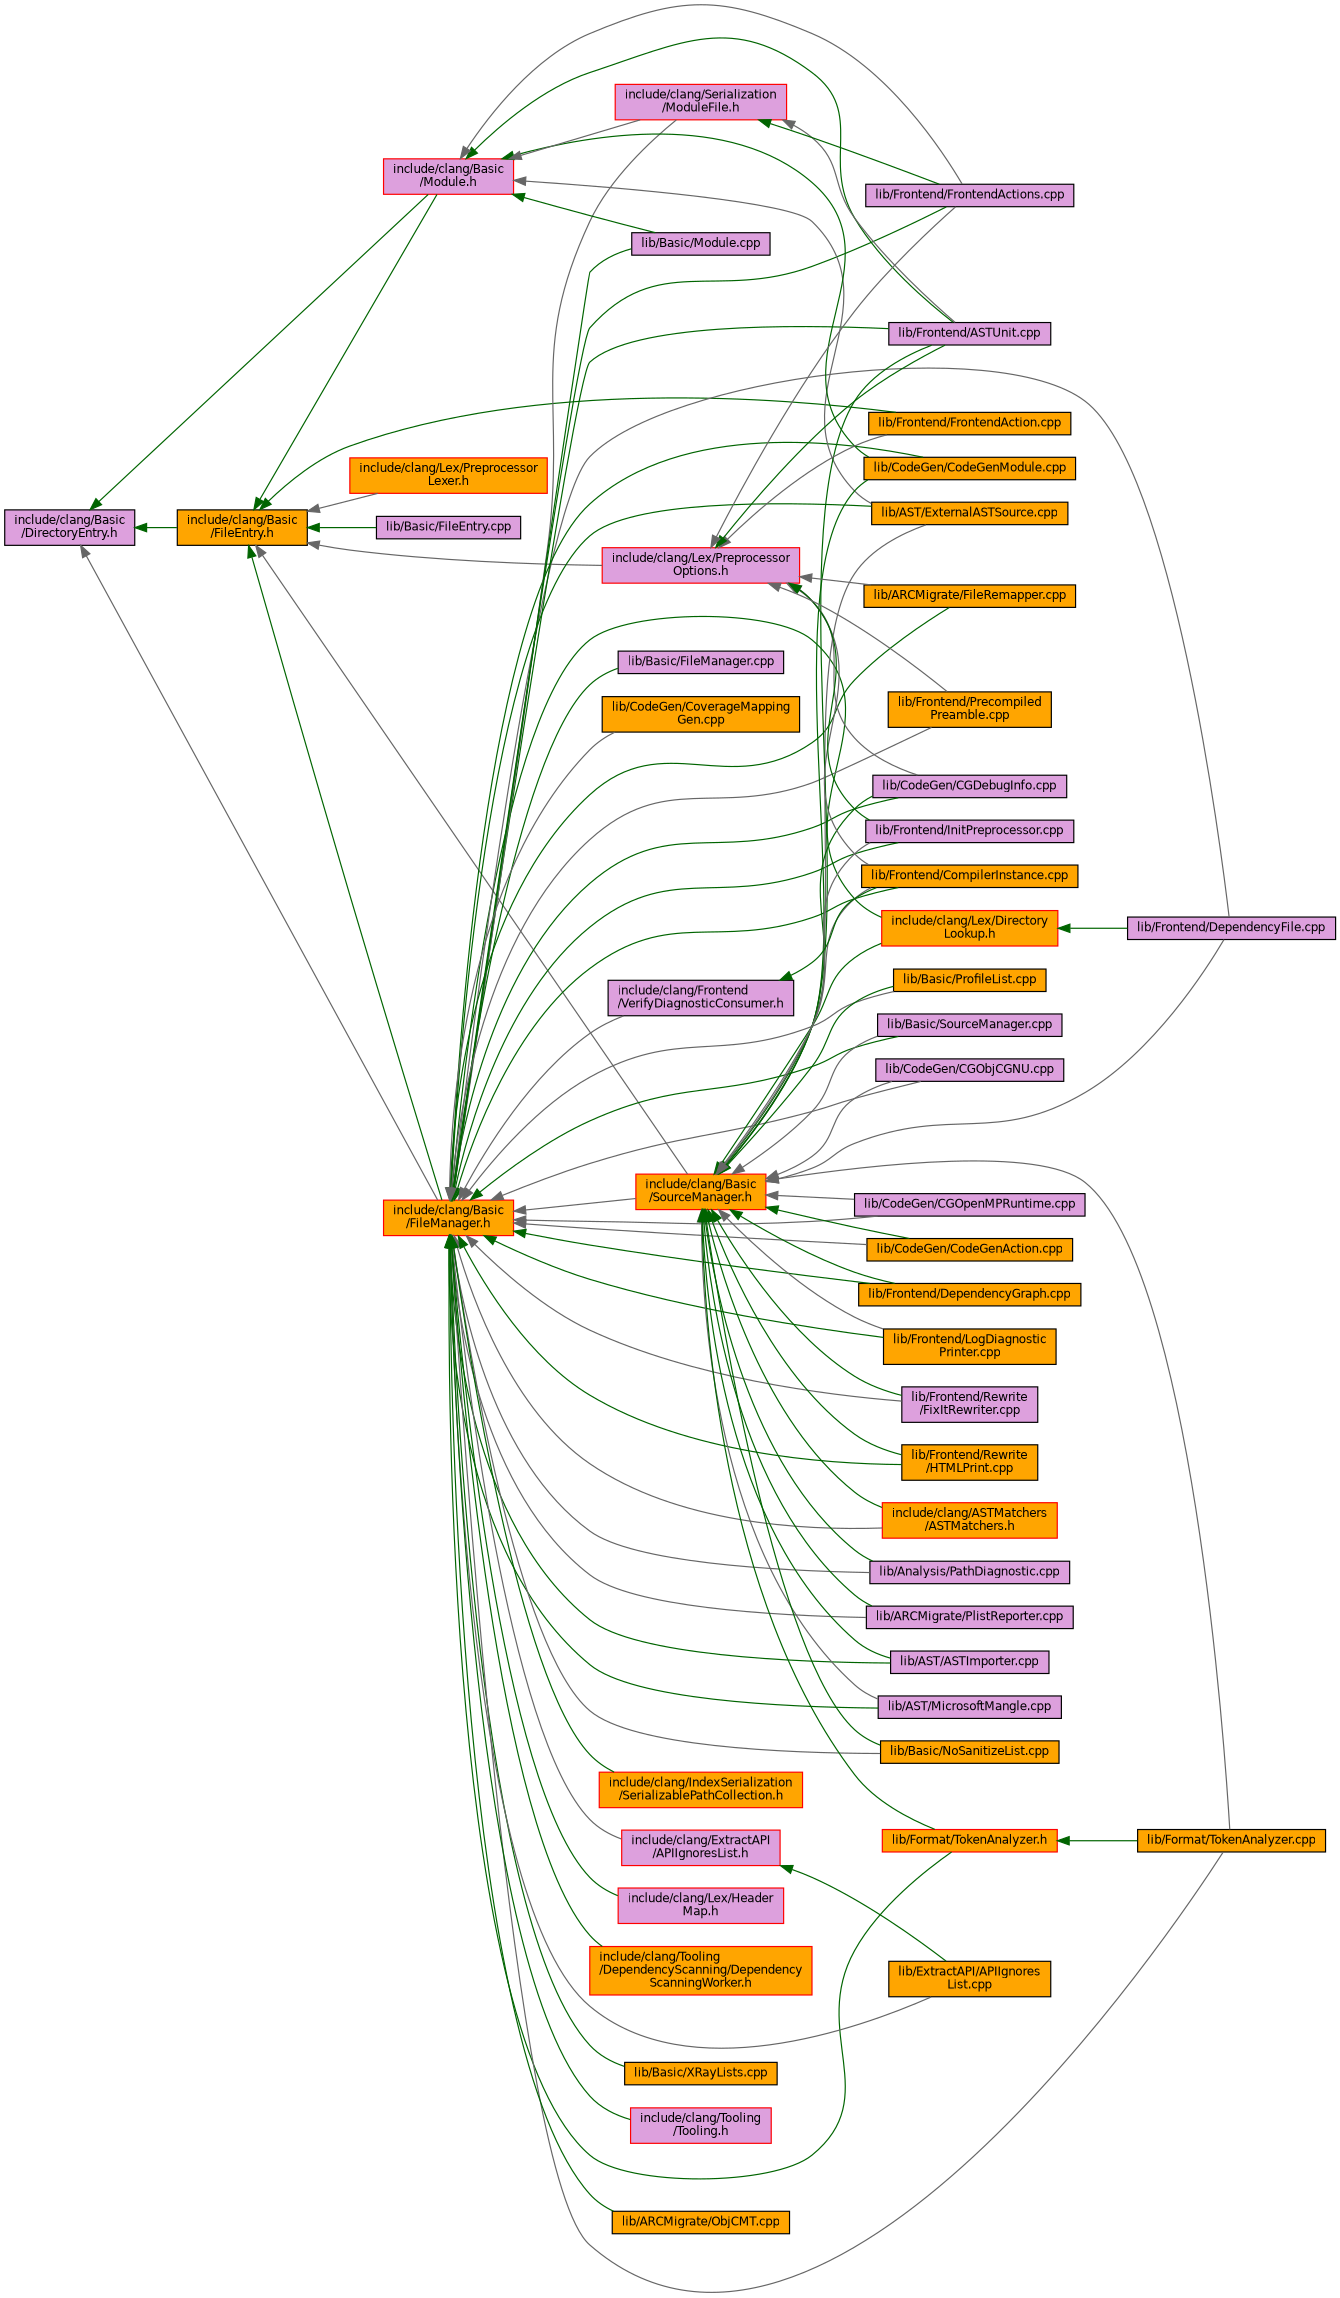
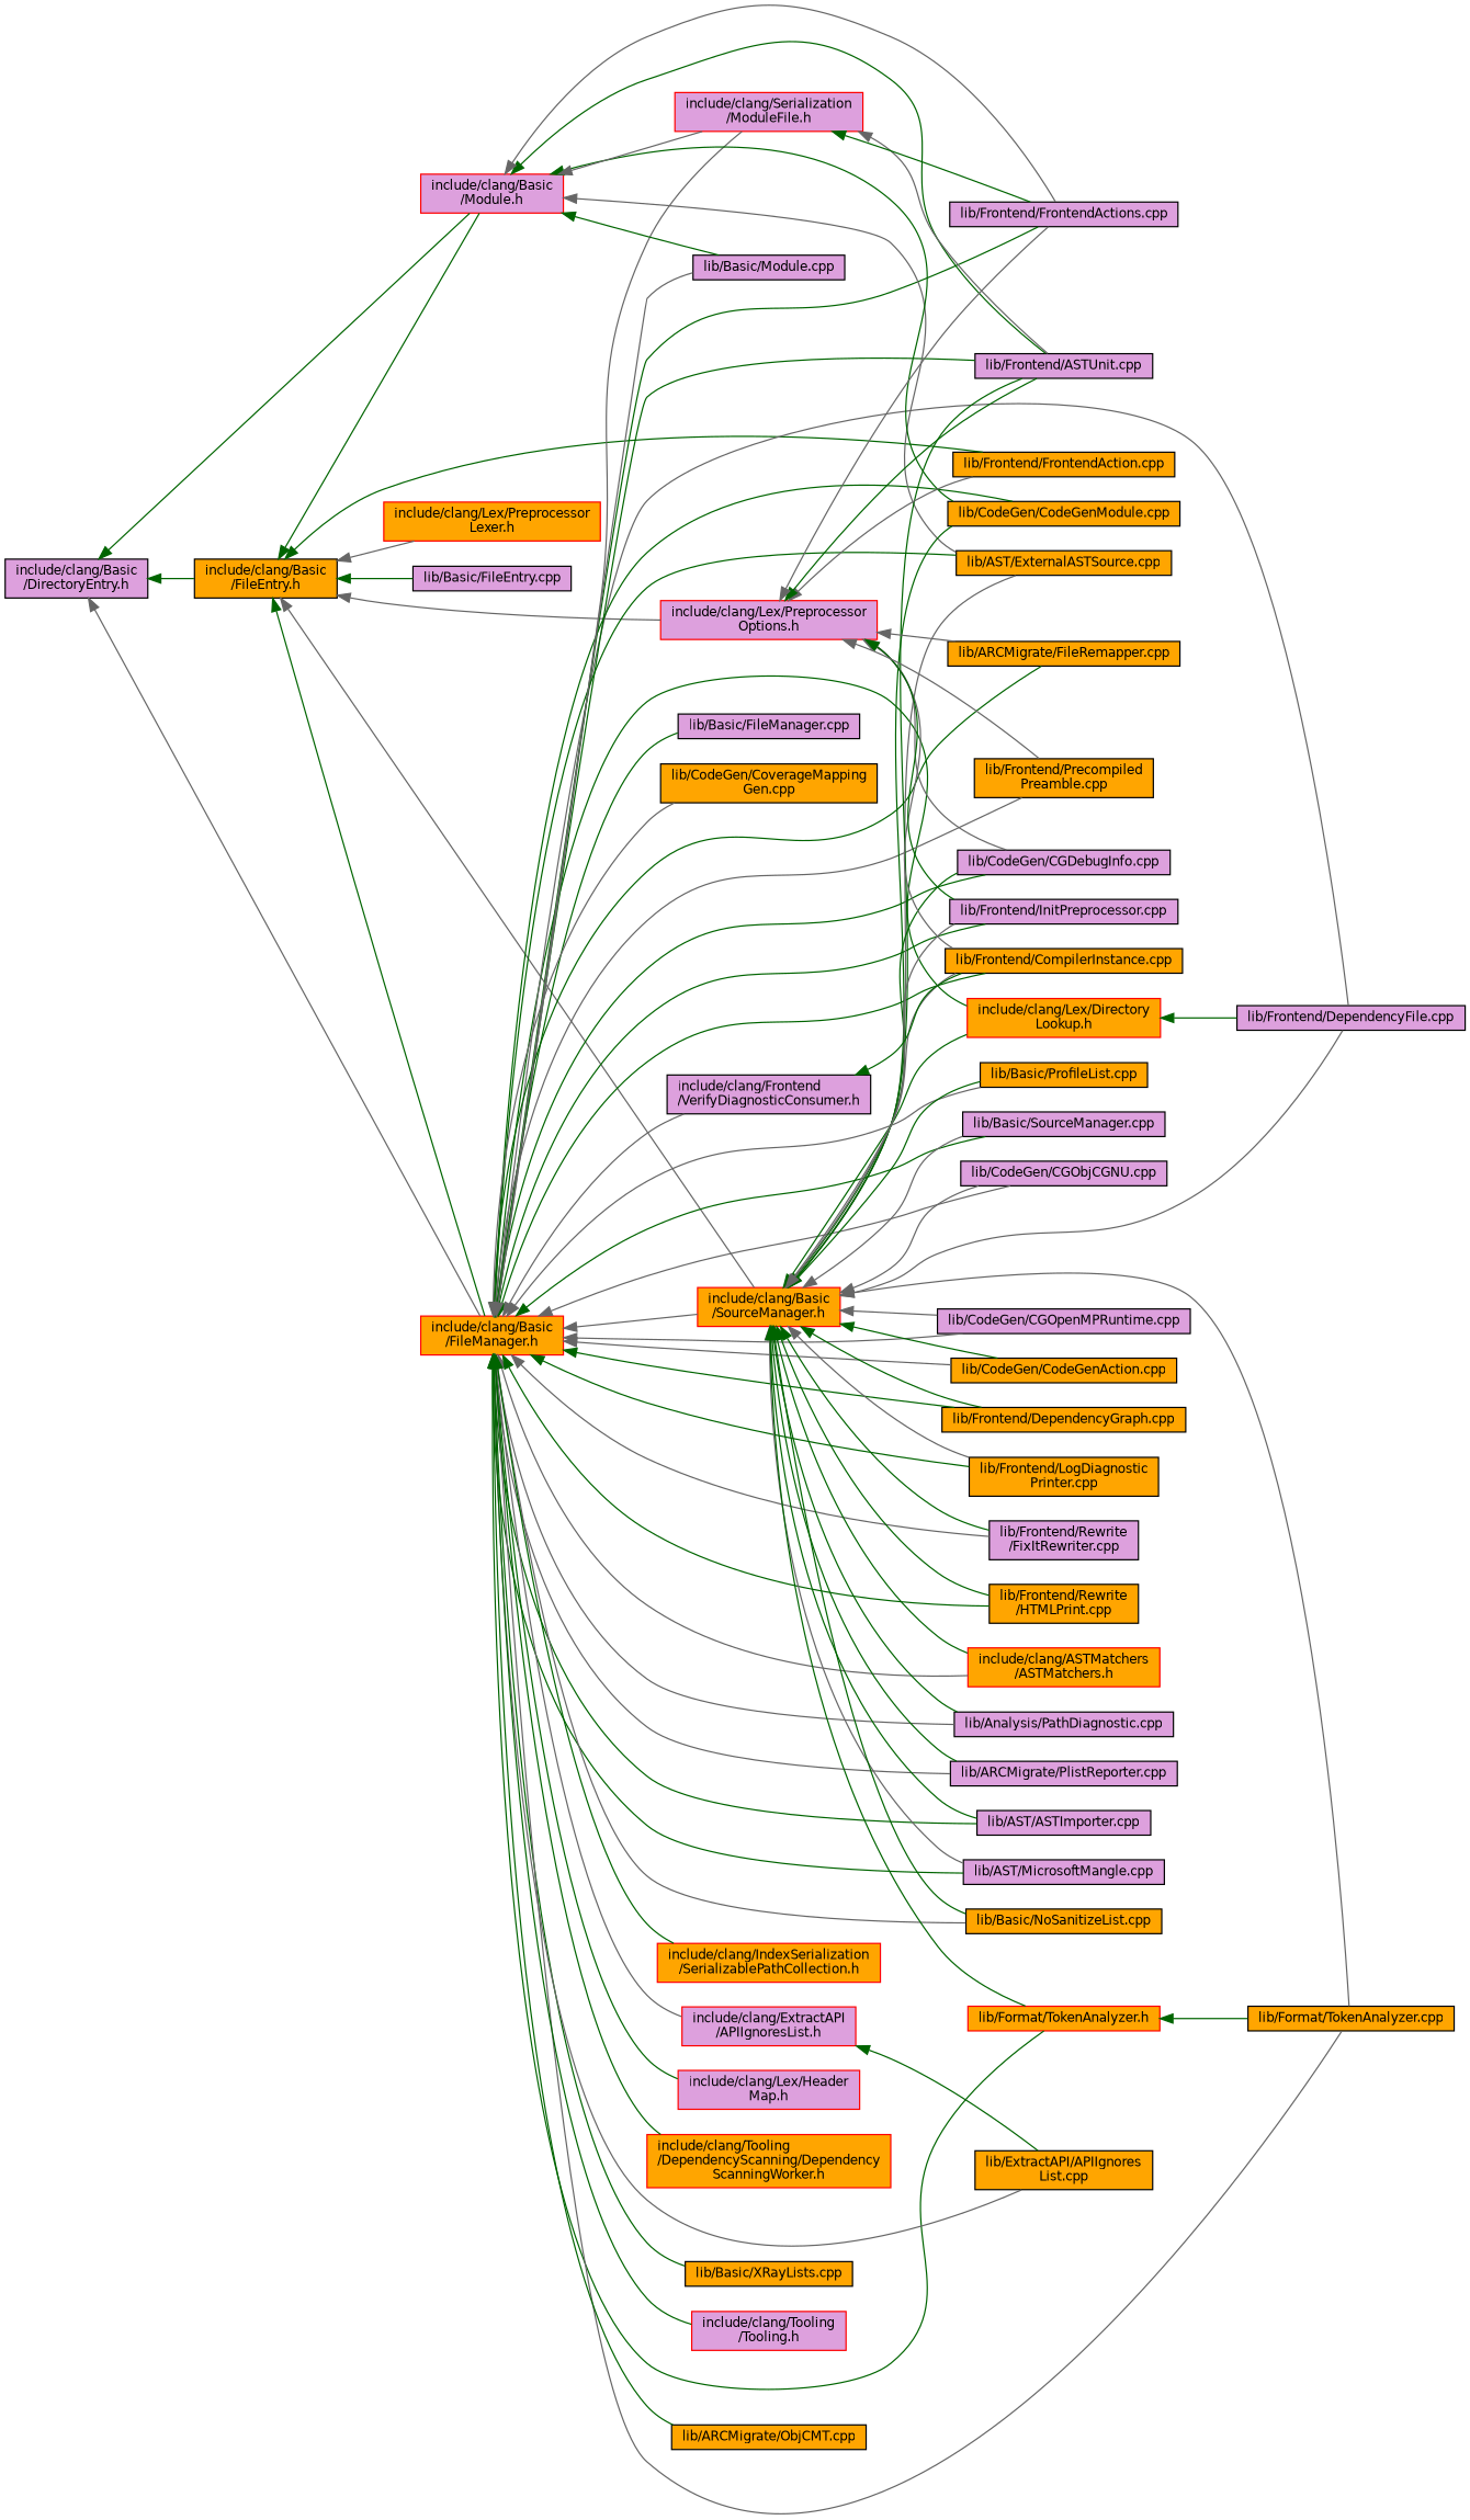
  digraph {
    rankdir=LR
    node [color=black fillcolor=orange fontname=Helvetica fontsize=10 shape=record style=filled]
    edge [color=darkgreen dir=back fontname=Helvetica fontsize=10 labelfontname=Helvetica labelfontsize=10 style=solid]
    n1 [fillcolor=plum fontcolor=black height=0.2 label="include/clang/Basic\l/DirectoryEntry.h" width=0.4]
    n2 [height=0.2 label="include/clang/Basic\l/FileEntry.h" width=0.4]
    n3 [color=red height=0.2 label="include/clang/Basic\l/FileManager.h" width=0.4]
    n4 [color=red fillcolor=plum height=0.2 label="include/clang/Basic\l/Module.h" width=0.4]
    n5 [color=red height=0.2 label="include/clang/Basic\l/SourceManager.h" width=0.4]
    n6 [color=red height=0.2 label="include/clang/Lex/Preprocessor\lLexer.h" width=0.4]
    n7 [color=red fillcolor=plum height=0.2 label="include/clang/Lex/Preprocessor\lOptions.h" width=0.4]
    n8 [height=0.2 label="lib/Frontend/FrontendAction.cpp" width=0.4]
    n9 [fillcolor=plum height=0.2 label="lib/Basic/FileEntry.cpp" width=0.4]
    n10 [color=red height=0.2 label="include/clang/ASTMatchers\l/ASTMatchers.h" width=0.4]
    n11 [color=red height=0.2 label="include/clang/Lex/Directory\lLookup.h" width=0.4]
    n12 [fillcolor=plum height=0.2 label="lib/Frontend/DependencyFile.cpp" width=0.4]
    n13 [fillcolor=plum height=0.2 label="lib/Analysis/PathDiagnostic.cpp" width=0.4]
    n14 [fillcolor=plum height=0.2 label="lib/ARCMigrate/PlistReporter.cpp" width=0.4]
    n15 [fillcolor=plum height=0.2 label="lib/AST/ASTImporter.cpp" width=0.4]
    n16 [height=0.2 label="lib/AST/ExternalASTSource.cpp" width=0.4]
    n17 [fillcolor=plum height=0.2 label="lib/AST/MicrosoftMangle.cpp" width=0.4]
    n18 [height=0.2 label="lib/Basic/NoSanitizeList.cpp" width=0.4]
    n19 [height=0.2 label="lib/Basic/ProfileList.cpp" width=0.4]
    n20 [fillcolor=plum height=0.2 label="lib/Basic/SourceManager.cpp" width=0.4]
    n21 [height=0.2 label="lib/Basic/XRayLists.cpp" width=0.4]
    n22 [fillcolor=plum height=0.2 label="lib/CodeGen/CGDebugInfo.cpp" width=0.4]
    n23 [fillcolor=plum height=0.2 label="lib/CodeGen/CGObjCGNU.cpp" width=0.4]
    n24 [fillcolor=plum height=0.2 label="lib/CodeGen/CGOpenMPRuntime.cpp" width=0.4]
    n25 [height=0.2 label="lib/CodeGen/CodeGenAction.cpp" width=0.4]
    n26 [height=0.2 label="lib/CodeGen/CodeGenModule.cpp" width=0.4]
    n27 [color=red height=0.2 label="lib/Format/TokenAnalyzer.h" width=0.4]
    n28 [height=0.2 label="lib/Format/TokenAnalyzer.cpp" width=0.4]
    n29 [fillcolor=plum height=0.2 label="lib/Frontend/ASTUnit.cpp" width=0.4]
    n30 [height=0.2 label="lib/Frontend/CompilerInstance.cpp" width=0.4]
    n31 [height=0.2 label="lib/Frontend/DependencyGraph.cpp" width=0.4]
    n32 [fillcolor=plum height=0.2 label="lib/Frontend/InitPreprocessor.cpp" width=0.4]
    n33 [height=0.2 label="lib/Frontend/LogDiagnostic\lPrinter.cpp" width=0.4]
    n34 [fillcolor=plum height=0.2 label="lib/Frontend/Rewrite\l/FixItRewriter.cpp" width=0.4]
    n35 [height=0.2 label="lib/Frontend/Rewrite\l/HTMLPrint.cpp" width=0.4]
    n36 [color=red fillcolor=plum height=0.2 label="include/clang/ExtractAPI\l/APIIgnoresList.h" width=0.4]
    n37 [height=0.2 label="lib/ExtractAPI/APIIgnores\lList.cpp" width=0.4]
    n38 [fillcolor=plum height=0.2 label="include/clang/Frontend\l/VerifyDiagnosticConsumer.h" width=0.4]
    n39 [color=red height=0.2 label="include/clang/IndexSerialization\l/SerializablePathCollection.h" width=0.4]
    n40 [color=red fillcolor=plum height=0.2 label="include/clang/Lex/Header\lMap.h" width=0.4]
    n41 [color=red fillcolor=plum height=0.2 label="include/clang/Serialization\l/ModuleFile.h" width=0.4]
    n42 [fillcolor=plum height=0.2 label="lib/Frontend/FrontendActions.cpp" width=0.4]
    n43 [color=red height=0.2 label="include/clang/Tooling\l/DependencyScanning/Dependency\lScanningWorker.h" width=0.4]
    n44 [color=red fillcolor=plum height=0.2 label="include/clang/Tooling\l/Tooling.h" width=0.4]
    n45 [height=0.2 label="lib/ARCMigrate/FileRemapper.cpp" width=0.4]
    n46 [height=0.2 label="lib/ARCMigrate/ObjCMT.cpp" width=0.4]
    n47 [fillcolor=plum height=0.2 label="lib/Basic/FileManager.cpp" width=0.4]
    n48 [fillcolor=plum height=0.2 label="lib/Basic/Module.cpp" width=0.4]
    n49 [height=0.2 label="lib/CodeGen/CoverageMapping\lGen.cpp" width=0.4]
    n50 [height=0.2 label="lib/Frontend/Precompiled\lPreamble.cpp" width=0.4]
    n1 -> n2
    n1 -> n3 [color=gray40]
    n1 -> n4
    n2 -> n3
    n2 -> n4
    n2 -> n5 [color=gray40]
    n2 -> n6 [color=gray40]
    n2 -> n7 [color=gray40]
    n2 -> n8
    n2 -> n9
    n3 -> n5 [color=gray40]
    n3 -> n10 [color=gray40]
    n3 -> n11
    n3 -> n12 [color=gray40]
    n3 -> n13 [color=gray40]
    n3 -> n14 [color=gray40]
    n3 -> n15
    n3 -> n16
    n3 -> n17
    n3 -> n18 [color=gray40]
    n3 -> n19 [color=gray40]
    n3 -> n20
    n3 -> n21
    n3 -> n22
    n3 -> n23 [color=gray40]
    n3 -> n24 [color=gray40]
    n3 -> n25 [color=gray40]
    n3 -> n26
    n3 -> n27
    n3 -> n28 [color=gray40]
    n3 -> n29
    n3 -> n30
    n3 -> n31
    n3 -> n32
    n3 -> n33
    n3 -> n34 [color=gray40]
    n3 -> n35
    n3 -> n36 [color=gray40]
    n3 -> n37 [color=gray40]
    n3 -> n38 [color=gray40]
    n3 -> n39
    n3 -> n40
    n3 -> n41 [color=gray40]
    n3 -> n42
    n3 -> n43
    n3 -> n44
    n3 -> n45
    n3 -> n46
    n3 -> n47
-   n3 -> n48
+   n3 -> n48 [color=gray40]
    n3 -> n49 [color=gray40]
    n3 -> n50 [color=gray40]
    n4 -> n16 [color=gray40]
    n4 -> n26
    n4 -> n29
    n4 -> n41 [color=gray40]
    n4 -> n42 [color=gray40]
    n4 -> n48
    n5 -> n10
    n5 -> n11
    n5 -> n12 [color=gray40]
    n5 -> n13
    n5 -> n14
    n5 -> n15
    n5 -> n16 [color=gray40]
    n5 -> n17 [color=gray40]
    n5 -> n18
    n5 -> n19
    n5 -> n20 [color=gray40]
    n5 -> n22
    n5 -> n23 [color=gray40]
    n5 -> n24 [color=gray40]
    n5 -> n25
    n5 -> n26
    n5 -> n27
    n5 -> n28 [color=gray40]
    n5 -> n29
    n5 -> n30 [color=gray40]
    n5 -> n31
    n5 -> n32 [color=gray40]
    n5 -> n33 [color=gray40]
    n5 -> n34
    n5 -> n35
    n7 -> n8 [color=gray40]
    n7 -> n22 [color=gray40]
    n7 -> n29
    n7 -> n30 [color=gray40]
    n7 -> n32
    n7 -> n42 [color=gray40]
    n7 -> n45 [color=gray40]
    n7 -> n50 [color=gray40]
    n11 -> n12
    n27 -> n28
    n36 -> n37
    n38 -> n30
    n41 -> n29 [color=gray40]
    n41 -> n42
  }
